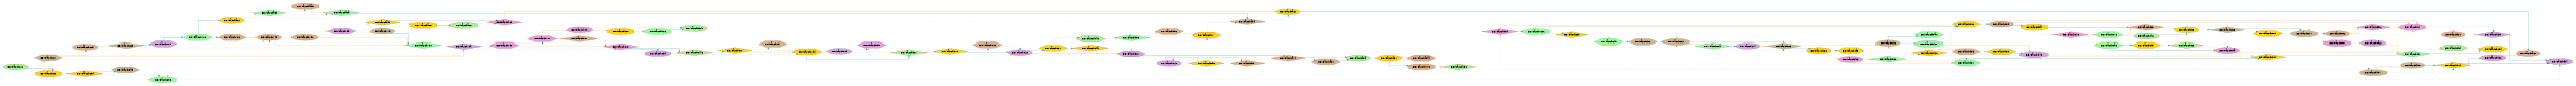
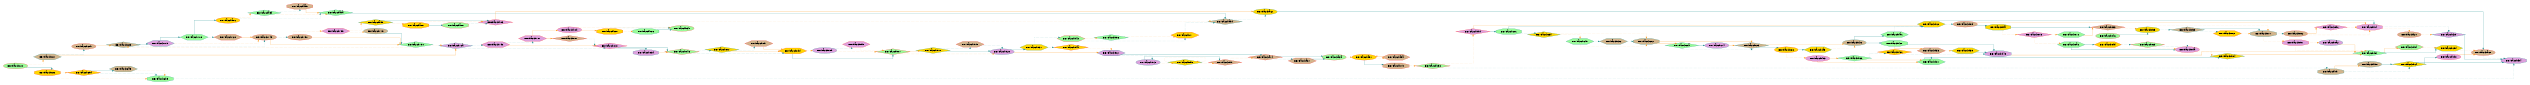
  digraph {
    rankdir=LR
    splines=ortho
    node [color=red fillcolor=tan shape=diamond style=filled]
    edge [color=darkorange style=dotted]
    BB75a2cb610 [fillcolor=palegreen shape=ellipse]
    BB75a2cb6c1 [color=teal shape=hexagon]
    BB75a2cb68c [fillcolor=gold shape=octagon]
    BB75a2cb7ca [color=teal fillcolor=plum]
    BB75a2cb6eb [shape=ellipse]
    BB75a2cb6b9 [color=teal fillcolor=palegreen shape=octagon]
    BB75a2cb69f [fillcolor=gold]
    BB75a2cb818 [fillcolor=plum]
    BB75a2cb7d8 [fillcolor=plum shape=hexagon]
    BB75a2cb6ee [color=teal]
    BB75a2cbf34 [color=teal fillcolor=plum shape=octagon]
    BB75a2cb6a5 [color=teal shape=hexagon]
    BB75a2cb846 [fillcolor=palegreen]
    BB75a2cb83f [color=teal fillcolor=plum shape=octagon]
    BB75a2cb7e1 [fillcolor=plum shape=hexagon]
    BB75a2cb745 [shape=ellipse]
    BB75a2cb705 [color=teal fillcolor=plum shape=hexagon]
    BB75a2cb790 [color=teal fillcolor=palegreen]
    BB75a2cb750 [shape=ellipse]
    BB75a2cb70e [color=teal fillcolor=palegreen shape=hexagon]
-   BB75a2cb759 [color=teal fillcolor=plum shape=hexagon]
+   BB75a2cb759 [fillcolor=plum shape=hexagon]
    BB75a2cba8c [fillcolor=gold shape=ellipse]
    BB75a2cb72e [shape=hexagon]
    BB75a2cbaba [color=teal fillcolor=palegreen]
    BB75a2cba9f [color=teal fillcolor=palegreen]
    BB75a2cbabd [color=teal]
    BB75a2cbaa5 [shape=octagon]
    BB75a2cbad5 [color=teal fillcolor=gold]
    BB75a2cb779 [color=teal shape=ellipse]
    n30 [fillcolor=plum label=BB65a2cbb03]
    BB75a2cbae8 [fillcolor=gold shape=octagon]
    BB75a2cbac2 [color=teal fillcolor=gold shape=ellipse]
    BB75a2cbaee [fillcolor=palegreen shape=octagon]
    BB75a2cb8dd [fillcolor=gold shape=hexagon]
    BB75a2cb8c7 [color=teal fillcolor=gold]
    BB75a2cbb0d [fillcolor=plum shape=ellipse]
    BB75a2cb801
    BB75a2cbb3b [fillcolor=palegreen shape=ellipse]
    BB75a2cbb20 [fillcolor=gold shape=octagon]
    BB75a2cbb26 [color=teal fillcolor=palegreen shape=octagon]
    BB75a2cb907 [fillcolor=palegreen]
    BB75a2cb8eb [color=teal fillcolor=plum shape=ellipse]
    BB75a2cb8d1 [shape=hexagon]
    BB75a2cb928 [color=teal fillcolor=plum shape=ellipse]
    BB75a2cb910 [color=teal fillcolor=gold]
    BB75a2cb8f8 [fillcolor=plum shape=hexagon]
    BB75a2cb961 [color=teal fillcolor=plum shape=hexagon]
    BB75a2cb931 [color=teal fillcolor=gold shape=hexagon]
    BB75a2cb915 [shape=hexagon]
    BB75a2cba14
    BB75a2cb973 [color=teal fillcolor=plum shape=ellipse]
    BB75a2cbb43 [fillcolor=palegreen shape=hexagon]
    BB75a2cb94a [fillcolor=gold]
    BB75a2cba3a [fillcolor=palegreen shape=ellipse]
    BB75a2cba37 [shape=hexagon]
    BB75a2cb9f7
    BB75a2cb9b9 [color=teal fillcolor=gold]
    BB75a2cbb71 [fillcolor=gold shape=hexagon]
    BB75a2cbb56 [color=teal fillcolor=palegreen]
-   BB75a2cbb5c [shape=hexagon]
    BB75a2cba51 [fillcolor=gold shape=ellipse]
    BB75a2cbb79 [shape=octagon]
    BB75a2cba5a [shape=hexagon]
    BB75a2cbb98 [fillcolor=palegreen]
    BB75a2cbbdd [fillcolor=plum]
    BB75a2cbbb1 [color=teal shape=octagon]
    BB75a2cbac8 [shape=ellipse]
    BB75a2cbdc0 [color=teal fillcolor=gold shape=hexagon]
    BB75a2cbc0c [color=teal fillcolor=palegreen shape=octagon]
    BB75a2cbbc4 [color=teal fillcolor=gold]
    BB75a2cbbbe [color=teal shape=ellipse]
    BB75a2cbf04 [fillcolor=plum shape=octagon]
    BB75a2cbded [shape=ellipse]
    BB75a2cbc3f [color=teal fillcolor=gold]
    BB75a2cbbd8 [fillcolor=plum shape=ellipse]
    BB75a2cbf29 [color=teal fillcolor=plum]
    BB75a2cbf20 [shape=ellipse]
    BB75a2cbdfa [color=teal fillcolor=gold shape=octagon]
    BB75a2cbc61 [color=teal shape=octagon]
    BB75a2cbc48 [color=teal fillcolor=palegreen shape=hexagon]
    BB75a2cbc83 [color=teal]
    BB75a2cbc6a [color=teal fillcolor=palegreen]
    BB75a2cbc52 [color=teal shape=hexagon]
    BB75a2cbcbc [color=teal shape=ellipse]
    BB75a2cbc8c [fillcolor=gold shape=ellipse]
    BB75a2cbc74 [color=teal fillcolor=plum shape=ellipse]
    BB75a2cbdac [color=teal fillcolor=palegreen shape=hexagon]
    BB75a2cbd20 [color=teal fillcolor=palegreen shape=octagon]
    BB75a2cbd53 [fillcolor=plum shape=ellipse]
    BB75a2cbca5 [color=teal fillcolor=gold shape=hexagon]
    BB75a2cbd4e [color=teal fillcolor=plum shape=octagon]
    BB75a2cbd33 [shape=hexagon]
    BB75a2cbd81 [color=teal fillcolor=palegreen shape=hexagon]
    BB75a2cbd66 [color=teal fillcolor=palegreen]
    BB75a2cbd84 [color=teal fillcolor=gold]
    BB75a2cbd6c [fillcolor=gold]
    BB75a2cbd8f [color=teal fillcolor=palegreen]
    BB75a2cbd39 [color=teal fillcolor=gold shape=hexagon]
    n99 [color=teal fillcolor=gold label=BB75a2cbc9d shape=hexagon]
    BB75a2cbd94 [fillcolor=palegreen shape=hexagon]
    BB75a2cbe33
    BB75a2cbe03 [fillcolor=plum]
    BB75a2cbe55 [color=teal fillcolor=gold shape=ellipse]
    BB75a2cbeac [color=teal fillcolor=palegreen shape=hexagon]
    BB75a2cbe1c [color=teal fillcolor=palegreen shape=hexagon]
    BB75a2cbe77 [color=teal shape=octagon]
    BB75a2cbe5e [color=teal]
    BB75a2cbeda [fillcolor=plum shape=ellipse]
    BB75a2cbebf [fillcolor=gold shape=hexagon]
    BB75a2cbec5 [fillcolor=palegreen]
    BB75a2cbee2 [shape=ellipse]
    BB75a2cbe91 [fillcolor=plum shape=octagon]
    BB75a2cbe68 [fillcolor=gold shape=hexagon]
    BB75a2cbe46 [fillcolor=palegreen shape=ellipse]
    BB75a2cbefc [fillcolor=plum]
    BB75a2cbea2 [color=teal fillcolor=plum shape=ellipse]
    BB75a2cb610 -> BB75a2cb6c1
    BB75a2cb610 -> BB75a2cb68c [color=teal style=solid]
    BB75a2cb6c1 -> BB75a2cb7ca [style=solid]
    BB75a2cb6c1 -> BB75a2cb6eb [color=teal]
    BB75a2cb68c -> BB75a2cb6b9
    BB75a2cb68c -> BB75a2cb69f
    BB75a2cb7ca -> BB75a2cb818 [color=teal]
    BB75a2cb7ca -> BB75a2cb7d8 [color=teal]
    BB75a2cb6eb -> BB75a2cb6ee [style=solid]
    BB75a2cb6b9 -> BB75a2cbf34 [color=teal]
    BB75a2cb69f -> BB75a2cb6b9 [color=teal]
    BB75a2cb69f -> BB75a2cb6a5 [color=teal style=solid]
    BB75a2cb818 -> BB75a2cb846 [color=teal style=solid]
    BB75a2cb818 -> BB75a2cb83f [color=teal style=solid]
    BB75a2cb7d8 -> BB75a2cb818 [style=solid]
    BB75a2cb7d8 -> BB75a2cb7e1 [color=teal]
    BB75a2cb6ee -> BB75a2cb745 [color=teal]
    BB75a2cb6ee -> BB75a2cb705 [color=teal style=solid]
    BB75a2cb6a5 -> BB75a2cb6b9
    BB75a2cb846 -> BB75a2cb8dd [color=teal]
    BB75a2cb846 -> BB75a2cb8c7 [color=teal]
    BB75a2cb83f -> BB75a2cb846 [style=solid]
    BB75a2cb7e1 -> BB75a2cbb0d [style=solid]
    BB75a2cb7e1 -> BB75a2cb801 [style=solid]
    BB75a2cb745 -> BB75a2cb790 [style=solid]
    BB75a2cb745 -> BB75a2cb750 [color=teal]
    BB75a2cb705 -> BB75a2cb745
    BB75a2cb705 -> BB75a2cb70e [color=teal style=solid]
    BB75a2cb790 -> BB75a2cb7ca
    BB75a2cb790 -> BB75a2cb6ee
    BB75a2cb750 -> BB75a2cb790 [style=solid]
    BB75a2cb750 -> BB75a2cb759
    BB75a2cb70e -> BB75a2cba8c [color=teal style=solid]
    BB75a2cb70e -> BB75a2cb72e [color=teal]
    BB75a2cb759 -> BB75a2cbad5
    BB75a2cb759 -> BB75a2cb779
    BB75a2cba8c -> BB75a2cbaba [color=teal]
    BB75a2cba8c -> BB75a2cba9f
    BB75a2cb72e -> BB75a2cb745 [style=solid]
    BB75a2cbaba -> BB75a2cbabd [color=teal style=solid]
    BB75a2cba9f -> BB75a2cbaba
    BB75a2cba9f -> BB75a2cbaa5 [color=teal]
    BB75a2cbabd -> BB75a2cbac2 [color=teal]
    BB75a2cbaa5 -> BB75a2cbaba [style=solid]
    BB75a2cbad5 -> n30 [color=teal style=solid]
    BB75a2cbad5 -> BB75a2cbae8
    BB75a2cb779 -> BB75a2cb790 [color=teal style=solid]
    n30 -> BB75a2cbac2 [style=solid]
    BB75a2cbae8 -> n30
    BB75a2cbae8 -> BB75a2cbaee [color=teal style=solid]
    BB75a2cbac2 -> BB75a2cbac8 [color=teal style=solid]
    BB75a2cbaee -> n30 [color=teal]
    BB75a2cb8dd -> BB75a2cb907 [color=teal style=solid]
    BB75a2cb8dd -> BB75a2cb8eb
    BB75a2cb8c7 -> BB75a2cb8dd [style=solid]
    BB75a2cb8c7 -> BB75a2cb8d1 [color=teal]
    BB75a2cbb0d -> BB75a2cbb3b
    BB75a2cbb0d -> BB75a2cbb20 [style=solid]
    BB75a2cb801 -> BB75a2cb818 [color=teal]
    BB75a2cbb3b -> BB75a2cbabd
    BB75a2cbb20 -> BB75a2cbb3b [color=teal]
    BB75a2cbb20 -> BB75a2cbb26
    BB75a2cbb26 -> BB75a2cbb3b [color=teal style=solid]
    BB75a2cb907 -> BB75a2cb928
    BB75a2cb907 -> BB75a2cb910 [style=solid]
    BB75a2cb8eb -> BB75a2cb907
    BB75a2cb8eb -> BB75a2cb8f8 [color=teal]
    BB75a2cb8d1 -> BB75a2cb8dd [style=solid]
    BB75a2cb928 -> BB75a2cb961 [style=solid]
    BB75a2cb928 -> BB75a2cb931 [color=teal style=solid]
    BB75a2cb910 -> BB75a2cb928 [color=teal style=solid]
    BB75a2cb910 -> BB75a2cb915 [color=teal]
    BB75a2cb8f8 -> BB75a2cb907
    BB75a2cb961 -> BB75a2cba14 [color=teal style=solid]
    BB75a2cb961 -> BB75a2cb973 [color=teal]
    BB75a2cb931 -> BB75a2cbb43 [color=teal]
    BB75a2cb931 -> BB75a2cb94a [color=teal]
    BB75a2cb915 -> BB75a2cb928 [color=teal]
    BB75a2cba14 -> BB75a2cba3a [color=teal style=solid]
    BB75a2cba14 -> BB75a2cba37 [color=teal]
    BB75a2cb973 -> BB75a2cb9f7 [color=teal style=solid]
    BB75a2cb973 -> BB75a2cb9b9
    BB75a2cbb43 -> BB75a2cbb71 [color=teal]
    BB75a2cbb43 -> BB75a2cbb56
    BB75a2cb94a -> BB75a2cb961
    BB75a2cba3a -> BB75a2cba51
    BB75a2cba37 -> BB75a2cba3a [color=teal style=solid]
    BB75a2cb9f7 -> BB75a2cba14
    BB75a2cb9b9 -> BB75a2cb9f7
    BB75a2cb9b9 -> BB75a2cb9b9
    BB75a2cbb71 -> BB75a2cbabd [color=teal]
    BB75a2cbb56 -> BB75a2cbb71
-   BB75a2cbb56 -> BB75a2cbb5c
-   BB75a2cbb5c -> BB75a2cbb71 [style=solid]
    BB75a2cba51 -> BB75a2cbb79 [color=teal style=solid]
    BB75a2cba51 -> BB75a2cba5a
    BB75a2cbb79 -> BB75a2cbb98
    BB75a2cba5a -> BB75a2cba51 [style=solid]
    BB75a2cbb98 -> BB75a2cbbdd
    BB75a2cbb98 -> BB75a2cbbb1 [color=teal]
    BB75a2cbbdd -> BB75a2cbdc0 [style=solid]
    BB75a2cbbdd -> BB75a2cbc0c [color=teal style=solid]
    BB75a2cbbb1 -> BB75a2cbbc4 [color=teal]
    BB75a2cbbb1 -> BB75a2cbbbe [style=solid]
    BB75a2cbac8 -> BB75a2cbf34 [color=teal]
-   BB75a2cbdc0 -> BB75a2cbf04 [style=solid]
+   BB75a2cbdc0 -> BB75a2cbf04 [color=teal style=solid]
    BB75a2cbdc0 -> BB75a2cbded [color=teal]
    BB75a2cbc0c -> BB75a2cbdc0 [color=teal style=solid]
    BB75a2cbc0c -> BB75a2cbc3f [color=teal]
    BB75a2cbbc4 -> BB75a2cbf34 [color=teal style=solid]
    BB75a2cbbc4 -> BB75a2cbbd8 [color=teal style=solid]
    BB75a2cbbbe -> BB75a2cbbc4 [color=teal style=solid]
    BB75a2cbf04 -> BB75a2cbf29 [color=teal]
    BB75a2cbf04 -> BB75a2cbf20
    BB75a2cbded -> BB75a2cbf04 [style=solid]
    BB75a2cbded -> BB75a2cbdfa [color=teal style=solid]
    BB75a2cbc3f -> BB75a2cbc61
    BB75a2cbc3f -> BB75a2cbc48
    BB75a2cbbd8 -> BB75a2cbac8 [style=solid]
    BB75a2cbf29 -> BB75a2cbf34 [color=teal style=solid]
    BB75a2cbf20 -> BB75a2cbf29
    BB75a2cbdfa -> BB75a2cbe33 [color=teal style=solid]
    BB75a2cbdfa -> BB75a2cbe03
    BB75a2cbc61 -> BB75a2cbc83 [style=solid]
    BB75a2cbc61 -> BB75a2cbc6a [style=solid]
    BB75a2cbc48 -> BB75a2cbc61
    BB75a2cbc48 -> BB75a2cbc52 [color=teal]
    BB75a2cbc83 -> BB75a2cbcbc [style=solid]
    BB75a2cbc83 -> BB75a2cbc8c [color=teal style=solid]
    BB75a2cbc6a -> BB75a2cbc83 [color=teal]
    BB75a2cbc6a -> BB75a2cbc74 [color=teal style=solid]
    BB75a2cbc52 -> BB75a2cbc61 [color=teal]
    BB75a2cbcbc -> BB75a2cbdac [color=teal style=solid]
    BB75a2cbcbc -> BB75a2cbd20 [color=teal style=solid]
    BB75a2cbc8c -> BB75a2cbd53
    BB75a2cbc8c -> BB75a2cbca5 [color=teal style=solid]
    BB75a2cbc74 -> BB75a2cbc83 [style=solid]
    BB75a2cbdac -> BB75a2cbdc0 [color=teal]
-   BB75a2cbd20 -> BB75a2cbd4e [style=solid]
+   BB75a2cbd20 -> BB75a2cbd4e [color=teal style=solid]
    BB75a2cbd20 -> BB75a2cbd33 [style=solid]
    BB75a2cbd53 -> BB75a2cbd81 [style=solid]
    BB75a2cbd53 -> BB75a2cbd66 [style=solid]
    BB75a2cbca5 -> BB75a2cbcbc
    BB75a2cbd4e -> BB75a2cbd8f [style=solid]
    BB75a2cbd33 -> BB75a2cbd4e [color=teal]
    BB75a2cbd33 -> BB75a2cbd39
    BB75a2cbd81 -> BB75a2cbd84 [color=teal style=solid]
    BB75a2cbd66 -> BB75a2cbd81 [style=solid]
    BB75a2cbd66 -> BB75a2cbd6c [color=teal]
    BB75a2cbd84 -> BB75a2cbd8f [style=solid]
    BB75a2cbd6c -> BB75a2cbd81 [color=teal]
    BB75a2cbd8f -> n99 [color=teal style=solid]
    BB75a2cbd8f -> BB75a2cbd94 [style=solid]
    BB75a2cbd39 -> BB75a2cbd4e [color=teal style=solid]
    n99 -> BB75a2cbac8
    BB75a2cbd94 -> n99
    BB75a2cbe33 -> BB75a2cbe55
    BB75a2cbe03 -> BB75a2cbeac
    BB75a2cbe03 -> BB75a2cbe1c
    BB75a2cbe55 -> BB75a2cbe77
    BB75a2cbe55 -> BB75a2cbe5e [color=teal]
    BB75a2cbeac -> BB75a2cbeda [color=teal style=solid]
    BB75a2cbeac -> BB75a2cbebf [color=teal style=solid]
    BB75a2cbe1c -> BB75a2cbe33 [style=solid]
    BB75a2cbe77 -> BB75a2cbee2 [color=teal]
    BB75a2cbe77 -> BB75a2cbe91
    BB75a2cbe5e -> BB75a2cbe77 [color=teal style=solid]
    BB75a2cbe5e -> BB75a2cbe68 [color=teal]
    BB75a2cbeda -> BB75a2cbd84
    BB75a2cbebf -> BB75a2cbeda
    BB75a2cbebf -> BB75a2cbec5 [color=teal]
    BB75a2cbec5 -> BB75a2cbeda [color=teal]
    BB75a2cbee2 -> BB75a2cbf04
    BB75a2cbee2 -> BB75a2cbefc [style=solid]
    BB75a2cbe91 -> BB75a2cbd8f
    BB75a2cbe91 -> BB75a2cbea2
    BB75a2cbe68 -> BB75a2cbe77
    BB75a2cbe46 -> BB75a2cbe55 [color=teal style=solid]
    BB75a2cbefc -> BB75a2cbf04
    BB75a2cbea2 -> BB75a2cbd8f [style=solid]
  }
